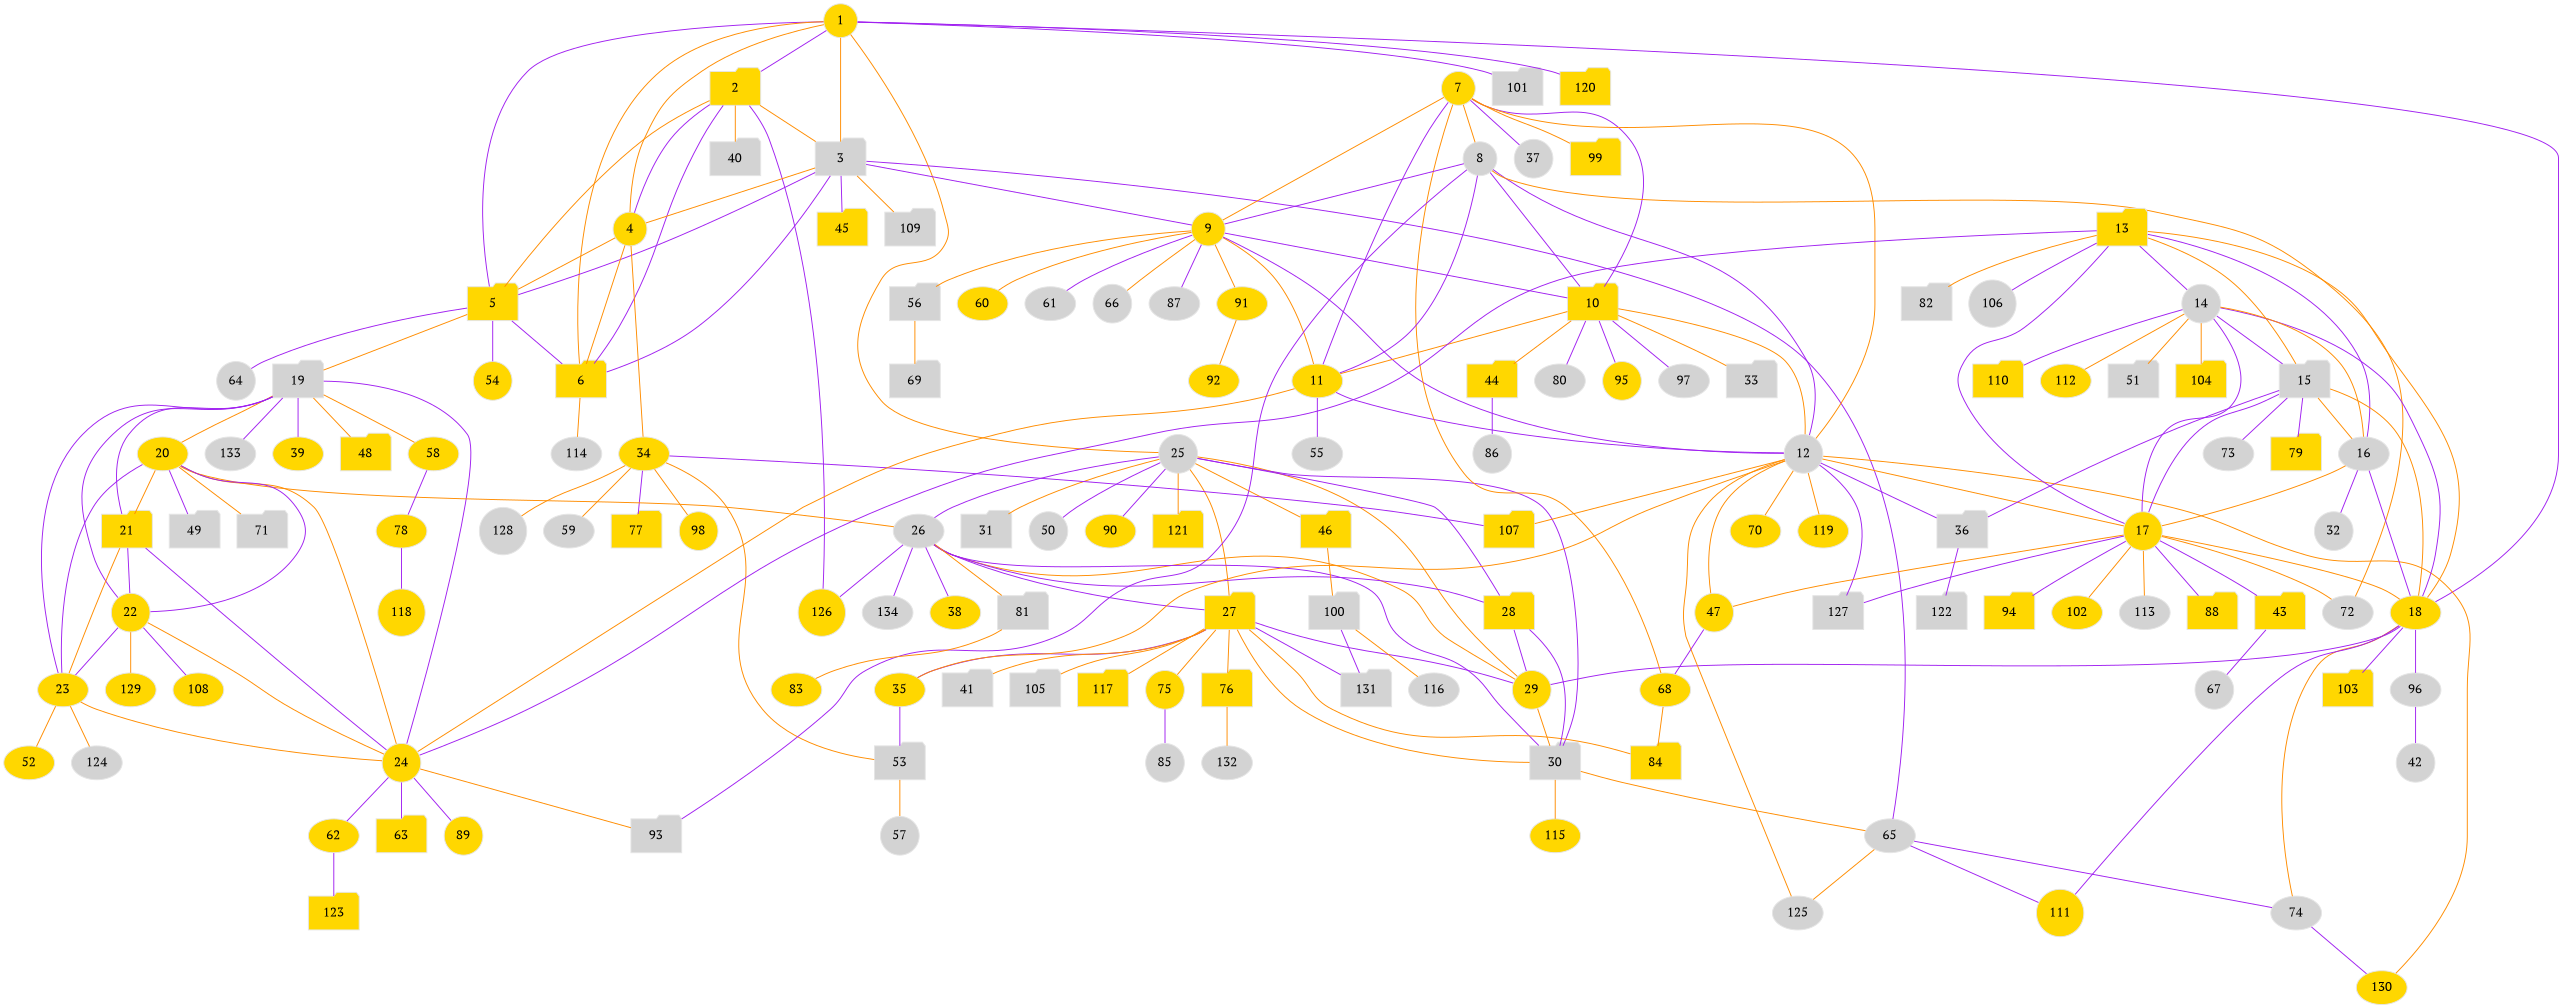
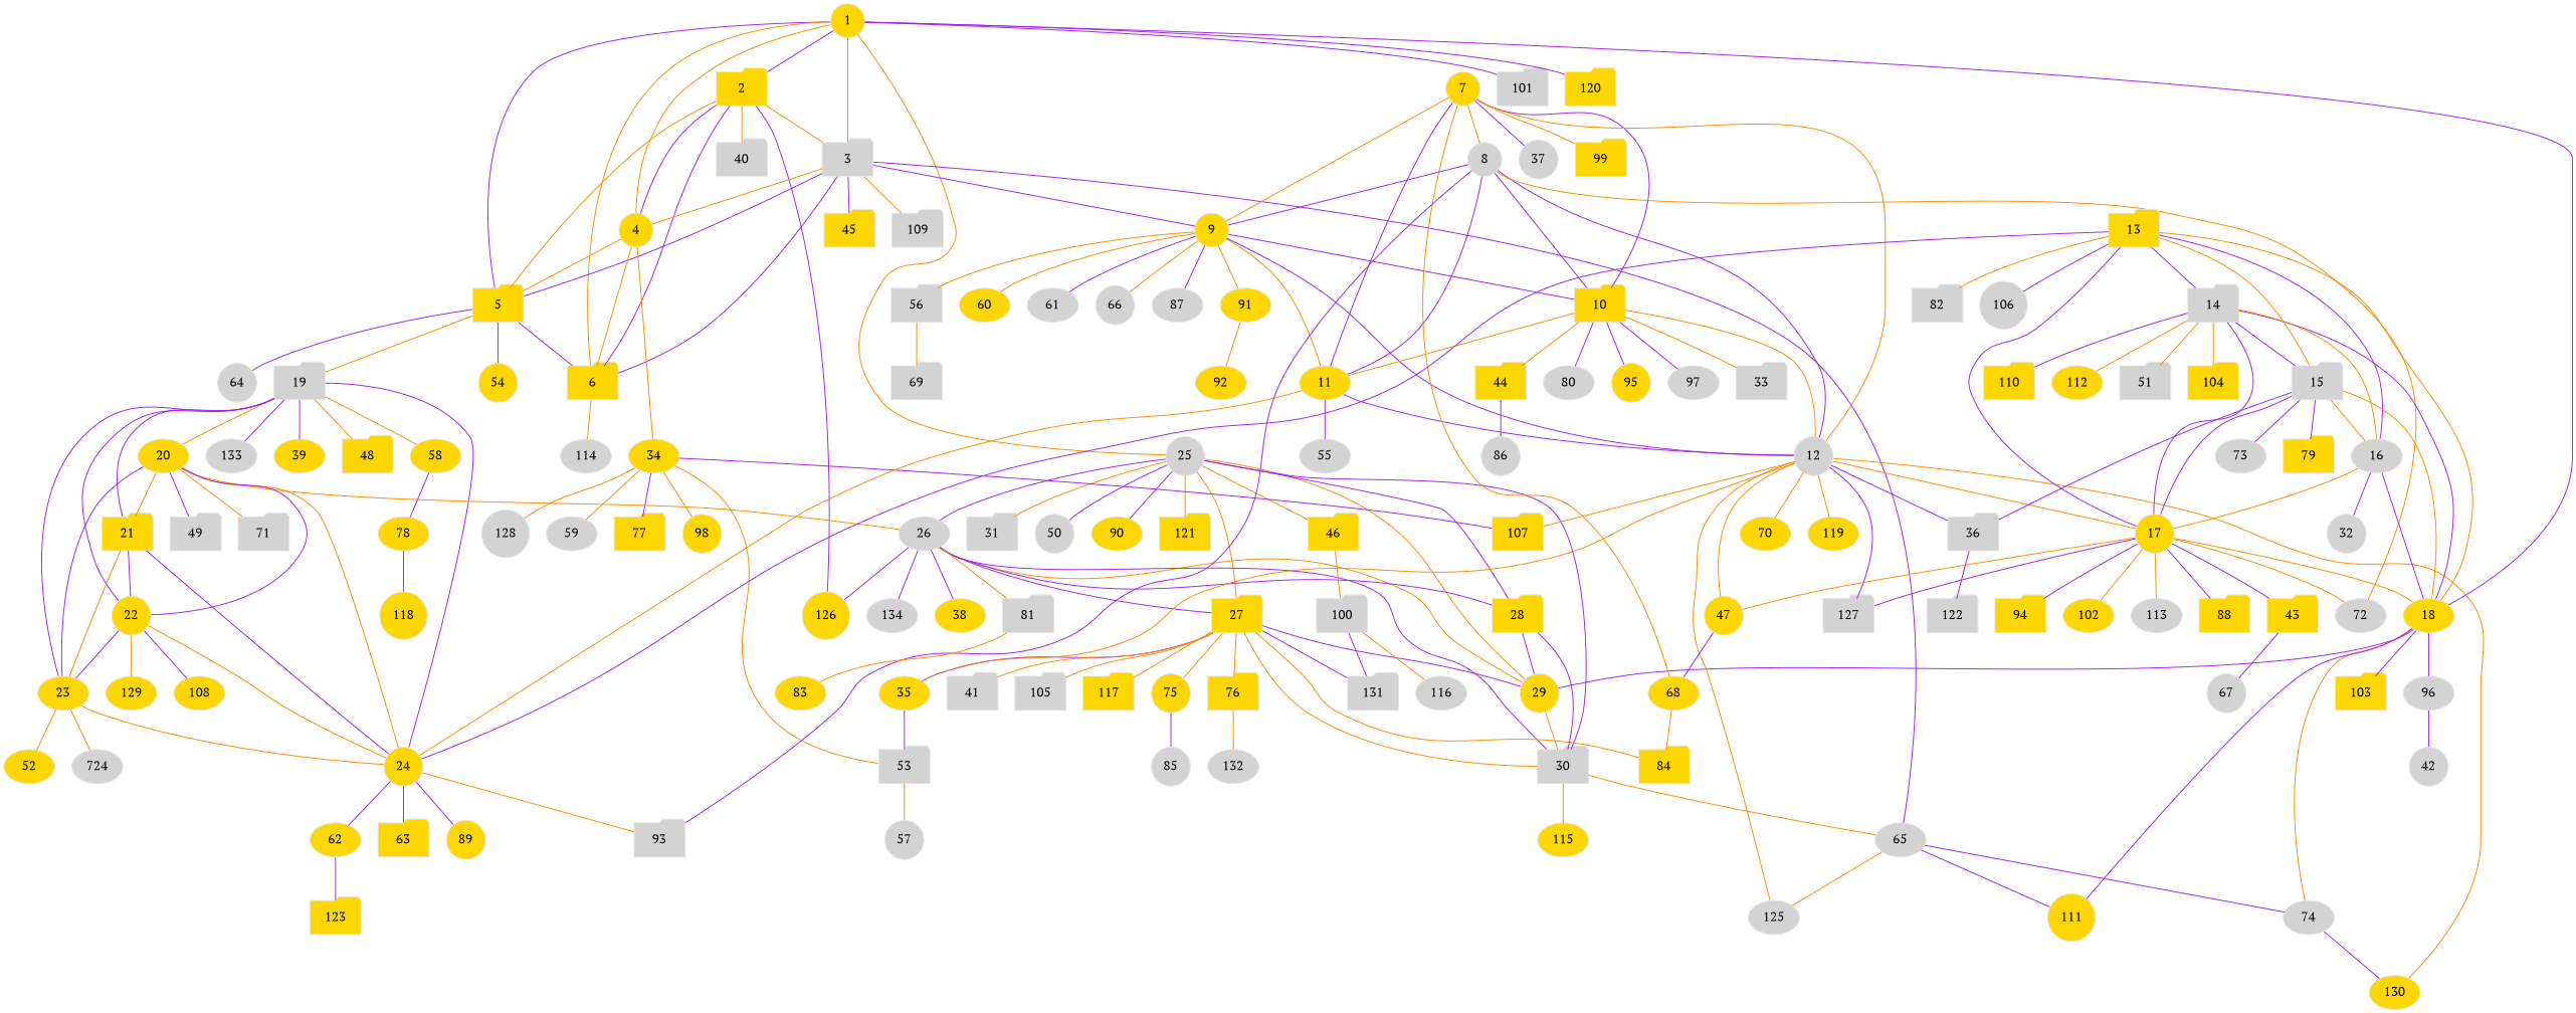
  graph {
    fontname="PT Serif"
    node [color=gray90 fillcolor=gold fontname="PT Serif" shape=folder style=filled]
    edge [color=purple fontname="PT Serif"]
    1 [shape=circle]
    2
    3 [fillcolor=lightgrey]
    4 [shape=circle]
    5
    6
    18 [shape=ellipse]
    25 [fillcolor=lightgrey shape=circle]
    101 [fillcolor=lightgrey]
    120
    40 [fillcolor=lightgrey]
    126 [shape=circle]
    9 [shape=circle]
    45
    65 [fillcolor=lightgrey shape=ellipse]
    109 [fillcolor=lightgrey]
    34 [shape=ellipse]
    19 [fillcolor=lightgrey]
    54 [shape=circle]
    64 [fillcolor=lightgrey shape=circle]
    114 [fillcolor=lightgrey shape=ellipse]
    29 [shape=circle]
    74 [fillcolor=lightgrey shape=ellipse]
    96 [fillcolor=lightgrey shape=ellipse]
    103
    111 [shape=circle]
    26 [fillcolor=lightgrey shape=ellipse]
    27
    28
    30 [fillcolor=lightgrey]
    31 [fillcolor=lightgrey]
    46
    50 [fillcolor=lightgrey shape=circle]
    90 [shape=ellipse]
    121
    10
    11 [shape=ellipse]
    12 [fillcolor=lightgrey shape=circle]
    56 [fillcolor=lightgrey]
    60 [shape=ellipse]
    61 [fillcolor=lightgrey shape=ellipse]
    66 [fillcolor=lightgrey shape=circle]
    87 [fillcolor=lightgrey shape=ellipse]
    91 [shape=ellipse]
    125 [fillcolor=lightgrey shape=ellipse]
    107
    53 [fillcolor=lightgrey]
    59 [fillcolor=lightgrey shape=ellipse]
    77
    98 [shape=circle]
    128 [fillcolor=lightgrey shape=circle]
    24 [shape=circle]
    20 [shape=ellipse]
    21
    22 [shape=circle]
    23 [shape=ellipse]
    39 [shape=ellipse]
    48
    58 [shape=ellipse]
    133 [fillcolor=lightgrey shape=ellipse]
    7 [shape=circle]
    8 [fillcolor=lightgrey shape=circle]
    37 [fillcolor=lightgrey shape=circle]
    68 [shape=ellipse]
    99
    72 [fillcolor=lightgrey shape=ellipse]
    93 [fillcolor=lightgrey]
    33 [fillcolor=lightgrey]
    44
    80 [fillcolor=lightgrey shape=ellipse]
    95 [shape=circle]
    97 [fillcolor=lightgrey shape=ellipse]
    55 [fillcolor=lightgrey shape=ellipse]
    17 [shape=circle]
    35 [shape=ellipse]
    36 [fillcolor=lightgrey]
    47 [shape=circle]
    70 [shape=ellipse]
    119 [shape=ellipse]
    127 [fillcolor=lightgrey]
    130 [shape=ellipse]
    84
    69 [fillcolor=lightgrey]
    92 [shape=ellipse]
    86 [fillcolor=lightgrey shape=circle]
    62 [shape=ellipse]
    63
    89 [shape=circle]
    43
    88
    94
    102 [shape=ellipse]
    113 [fillcolor=lightgrey shape=ellipse]
    122 [fillcolor=lightgrey]
    13
-   14 [fillcolor=lightgrey shape=circle]
+   14 [fillcolor=lightgrey]
    15 [fillcolor=lightgrey]
    16 [fillcolor=lightgrey shape=ellipse]
    82 [fillcolor=lightgrey]
    106 [fillcolor=lightgrey shape=circle]
    51 [fillcolor=lightgrey]
    104
    110
    112 [shape=ellipse]
    73 [fillcolor=lightgrey shape=ellipse]
    79
    32 [fillcolor=lightgrey shape=circle]
    67 [fillcolor=lightgrey shape=circle]
    42 [fillcolor=lightgrey shape=circle]
    49 [fillcolor=lightgrey]
    71 [fillcolor=lightgrey]
    108 [shape=ellipse]
    129 [shape=ellipse]
    52 [shape=ellipse]
-   124 [fillcolor=lightgrey shape=ellipse]
+   124 [fillcolor=lightgrey shape=ellipse label=724]
    78 [shape=ellipse]
    38 [shape=ellipse]
    81 [fillcolor=lightgrey]
    134 [fillcolor=lightgrey shape=ellipse]
    123
    41 [fillcolor=lightgrey]
    75 [shape=circle]
    76
    105 [fillcolor=lightgrey]
    117
    131 [fillcolor=lightgrey]
    115 [shape=ellipse]
    100 [fillcolor=lightgrey]
    83 [shape=ellipse]
    85 [fillcolor=lightgrey shape=circle]
    132 [fillcolor=lightgrey shape=ellipse]
    57 [fillcolor=lightgrey shape=circle]
    116 [fillcolor=lightgrey shape=ellipse]
    118 [shape=circle]
    1 -- 2
    1 -- 3 [color=darkorange]
    1 -- 4 [color=darkorange]
    1 -- 5
    1 -- 6 [color=darkorange]
    1 -- 18
    1 -- 25 [color=darkorange]
    1 -- 101
    1 -- 120
    2 -- 3 [color=darkorange]
    2 -- 4
    2 -- 5 [color=darkorange]
    2 -- 6
    2 -- 40 [color=darkorange]
    2 -- 126
    3 -- 4 [color=darkorange]
    3 -- 5
    3 -- 6
    3 -- 9
    3 -- 45
    3 -- 65
    3 -- 109 [color=darkorange]
    4 -- 5 [color=darkorange]
    4 -- 6 [color=darkorange]
    4 -- 34 [color=darkorange]
    5 -- 6
    5 -- 19 [color=darkorange]
    5 -- 54
    5 -- 64
    6 -- 114 [color=darkorange]
    18 -- 29
    18 -- 74 [color=darkorange]
    18 -- 96
    18 -- 103
    18 -- 111
    25 -- 29 [color=darkorange]
    25 -- 26
    25 -- 27 [color=darkorange]
    25 -- 28
    25 -- 30
    25 -- 31 [color=darkorange]
    25 -- 46 [color=darkorange]
    25 -- 50
    25 -- 90
    25 -- 121 [color=darkorange]
    9 -- 10
    9 -- 11 [color=darkorange]
    9 -- 12
    9 -- 56 [color=darkorange]
    9 -- 60 [color=darkorange]
    9 -- 61
    9 -- 66 [color=darkorange]
    9 -- 87
    9 -- 91 [color=darkorange]
    65 -- 74
    65 -- 111
    65 -- 125 [color=darkorange]
    34 -- 107
    34 -- 53 [color=darkorange]
    34 -- 59 [color=darkorange]
    34 -- 77
    34 -- 98 [color=darkorange]
    34 -- 128 [color=darkorange]
    19 -- 24
    19 -- 20 [color=darkorange]
    19 -- 21
    19 -- 22
    19 -- 23
    19 -- 39
    19 -- 48 [color=darkorange]
    19 -- 58 [color=darkorange]
    19 -- 133
    29 -- 30 [color=darkorange]
    74 -- 130
    96 -- 42
    26 -- 126
    26 -- 29 [color=darkorange]
    26 -- 27
    26 -- 28
    26 -- 30
    26 -- 38
    26 -- 81 [color=darkorange]
    26 -- 134
    27 -- 29
    27 -- 30 [color=darkorange]
    27 -- 35
    27 -- 84 [color=darkorange]
    27 -- 41 [color=darkorange]
    27 -- 75 [color=darkorange]
    27 -- 76 [color=darkorange]
    27 -- 105 [color=darkorange]
    27 -- 117 [color=darkorange]
    27 -- 131
    28 -- 29
    28 -- 30
    30 -- 65 [color=darkorange]
    30 -- 115 [color=darkorange]
    46 -- 100 [color=darkorange]
    10 -- 11 [color=darkorange]
    10 -- 12 [color=darkorange]
    10 -- 33 [color=darkorange]
    10 -- 44 [color=darkorange]
    10 -- 80
    10 -- 95
    10 -- 97
    11 -- 12
    11 -- 24 [color=darkorange]
    11 -- 55
    12 -- 125 [color=darkorange]
    12 -- 107 [color=darkorange]
    12 -- 17 [color=darkorange]
    12 -- 35 [color=darkorange]
    12 -- 36
    12 -- 47 [color=darkorange]
    12 -- 70 [color=darkorange]
    12 -- 119 [color=darkorange]
    12 -- 127
    12 -- 130 [color=darkorange]
    56 -- 69 [color=darkorange]
    91 -- 92 [color=darkorange]
    53 -- 57 [color=darkorange]
    24 -- 93 [color=darkorange]
    24 -- 62
    24 -- 63
    24 -- 89
    20 -- 26 [color=darkorange]
    20 -- 24 [color=darkorange]
    20 -- 21 [color=darkorange]
    20 -- 22
    20 -- 23
    20 -- 49
    20 -- 71 [color=darkorange]
    21 -- 24
    21 -- 22
    21 -- 23 [color=darkorange]
    22 -- 24 [color=darkorange]
    22 -- 23
    22 -- 108
    22 -- 129 [color=darkorange]
    23 -- 24 [color=darkorange]
    23 -- 52 [color=darkorange]
    23 -- 124 [color=darkorange]
    58 -- 78
    7 -- 9 [color=darkorange]
    7 -- 10
    7 -- 11
    7 -- 12 [color=darkorange]
    7 -- 8 [color=darkorange]
    7 -- 37
    7 -- 68 [color=darkorange]
    7 -- 99 [color=darkorange]
    8 -- 9
    8 -- 10
    8 -- 11
    8 -- 12
    8 -- 72 [color=darkorange]
    8 -- 93
    68 -- 84 [color=darkorange]
    44 -- 86
    17 -- 18 [color=darkorange]
    17 -- 72 [color=darkorange]
    17 -- 47 [color=darkorange]
    17 -- 127
    17 -- 43
    17 -- 88
    17 -- 94
    17 -- 102 [color=darkorange]
    17 -- 113 [color=darkorange]
    35 -- 53
    36 -- 122
    47 -- 68
    62 -- 123
    43 -- 67
    13 -- 18 [color=darkorange]
    13 -- 24
    13 -- 17
    13 -- 14
    13 -- 15 [color=darkorange]
    13 -- 16
    13 -- 82 [color=darkorange]
    13 -- 106
    14 -- 18
    14 -- 17
    14 -- 15
    14 -- 16 [color=darkorange]
    14 -- 51 [color=darkorange]
    14 -- 104 [color=darkorange]
    14 -- 110
    14 -- 112 [color=darkorange]
    15 -- 18 [color=darkorange]
    15 -- 17
    15 -- 36
    15 -- 16 [color=darkorange]
    15 -- 73
    15 -- 79
    16 -- 18
    16 -- 17 [color=darkorange]
    16 -- 32
    78 -- 118
    81 -- 83 [color=darkorange]
    75 -- 85
    76 -- 132 [color=darkorange]
    100 -- 131
    100 -- 116 [color=darkorange]
  }
